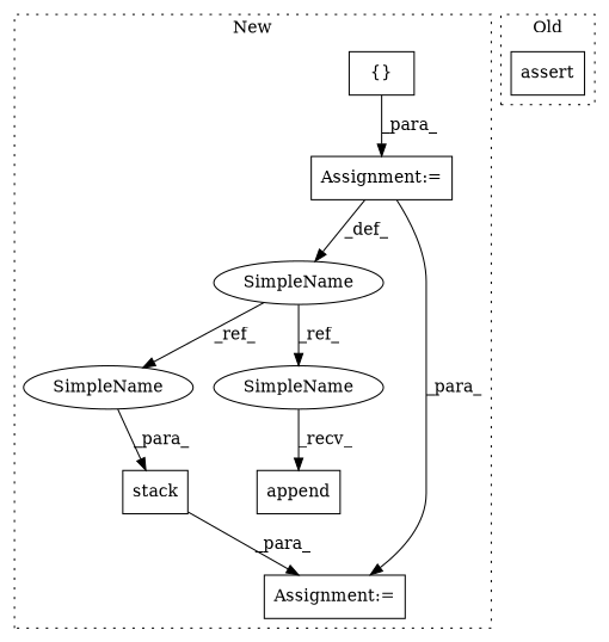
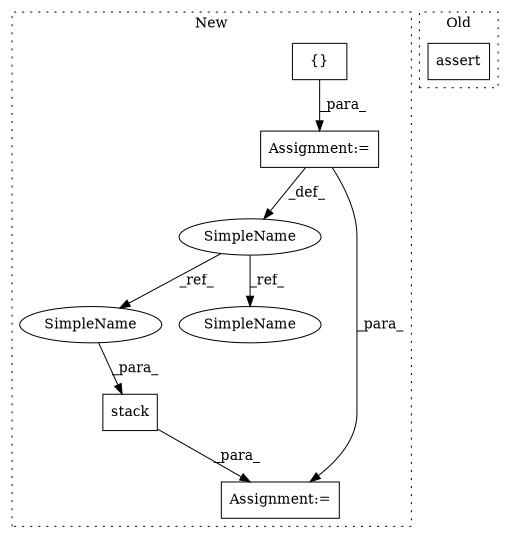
  digraph {
    node [a=42 l=7 shape=box]
    n1 [a=32 l="6,1" label=stack s="9408,9421"]
    n2 [a=4 l=2 label="{}" s=9027]
    n3 [label=SimpleName s=9010 shape=ellipse]
-   n4 [a=32 l="7,1" label=append s="9365,9378"]
    n5 [a=7 l=1 label="Assignment:=" s=9399]
    n6 [a=7 l=1 label="Assignment:=" s=9017]
    n7 [label=SimpleName s=9414 shape=ellipse]
    n8 [label=SimpleName s=9357 shape=ellipse]
    n9 [a=6 label=assert s=9023]
    subgraph cluster_1 {
      label=New
      style=dotted
      n1
      n2
      n3
-     n4
      n5
      n6
      n7
      n8
    }
    subgraph cluster_2 {
      label=Old
      style=dotted
      n9
    }
    n1 -> n5 [label=_para_]
    n2 -> n6 [label=_para_]
    n3 -> n7 [label=_ref_]
    n3 -> n8 [label=_ref_]
    n6 -> n3 [label=_def_]
    n6 -> n5 [label=_para_]
    n7 -> n1 [label=_para_]
-   n8 -> n4 [label=_recv_]
  }
